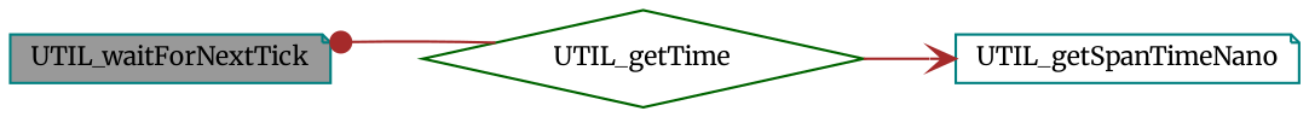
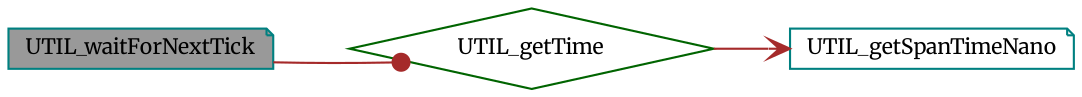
  digraph {
    fontname=Merriweather
    rankdir=LR
    node [color=teal fillcolor=white fontname=Merriweather fontsize=10 shape=note style=filled]
    edge [color=brown fontname=Merriweather fontsize=10 labelfontname=Helvetica labelfontsize=10 style=solid]
    n1 [fillcolor=grey60 fontcolor=black height=0.2 label=UTIL_waitForNextTick width=0.4]
    n2 [color=darkgreen height=0.2 label=UTIL_getTime shape=diamond width=0.4]
    n3 [height=0.2 label=UTIL_getSpanTimeNano width=0.4]
-   n2 -> n1 [arrowhead=dot]
+   n1 -> n2 [arrowhead=dot]
    n2 -> n3 [arrowhead=vee]
  }
